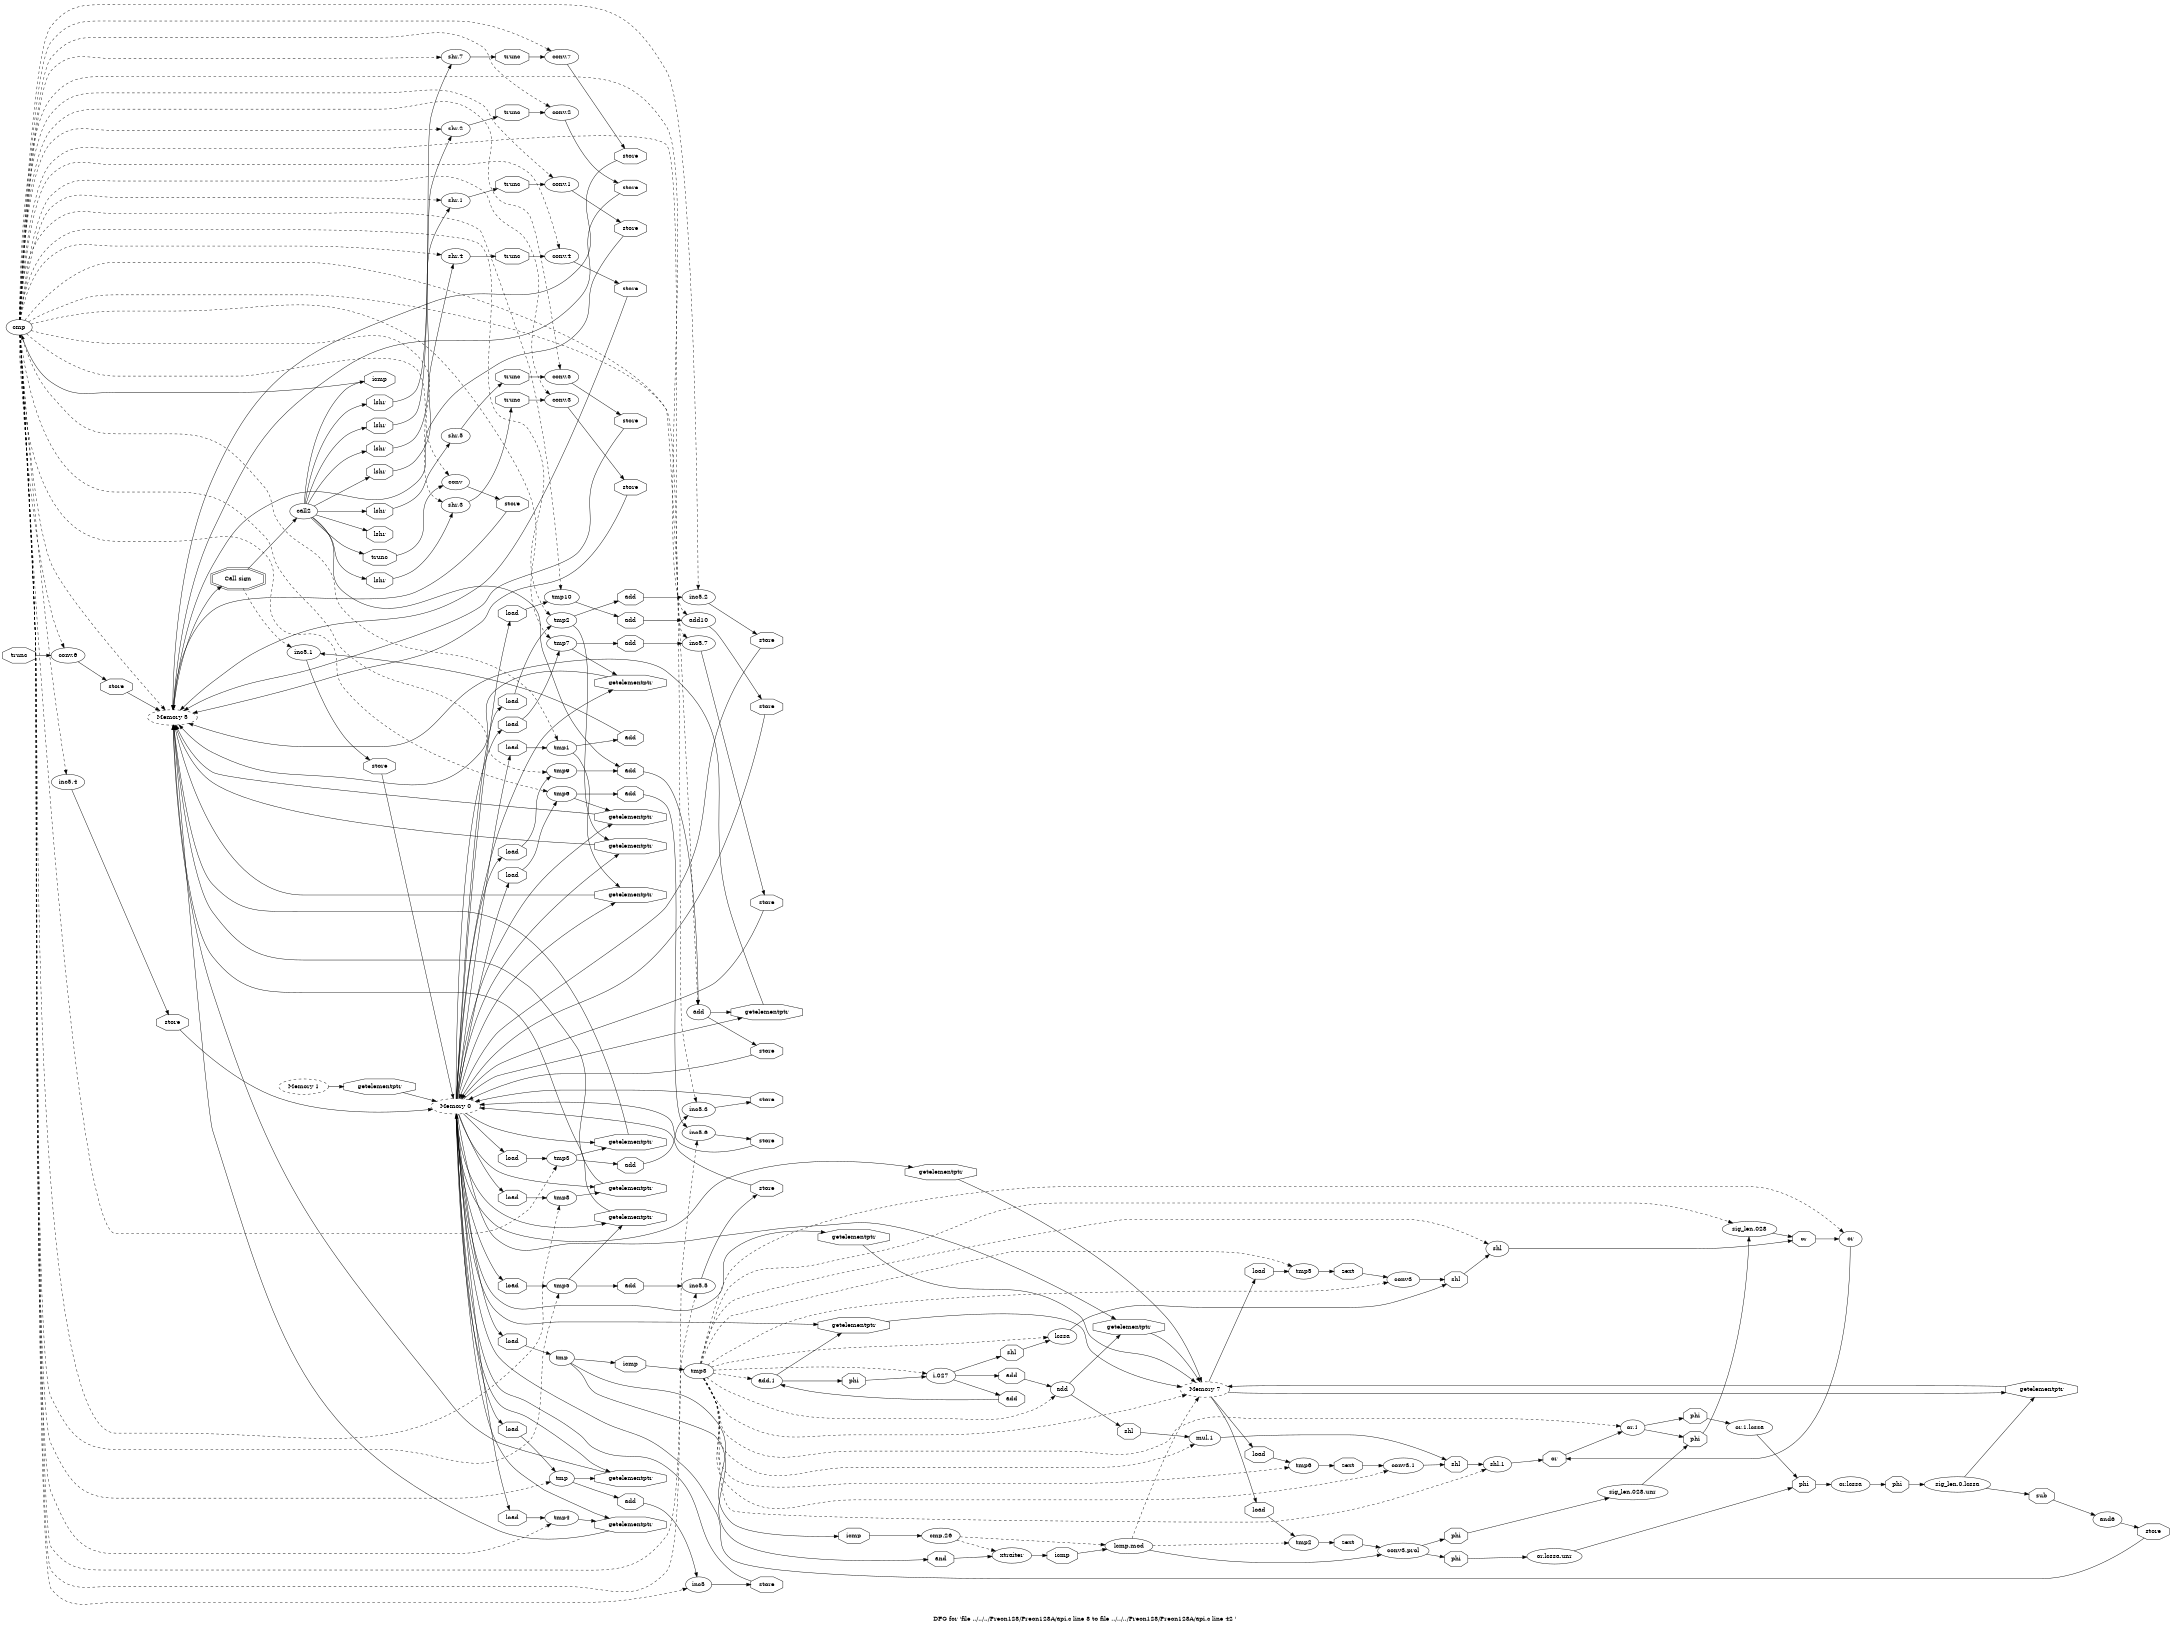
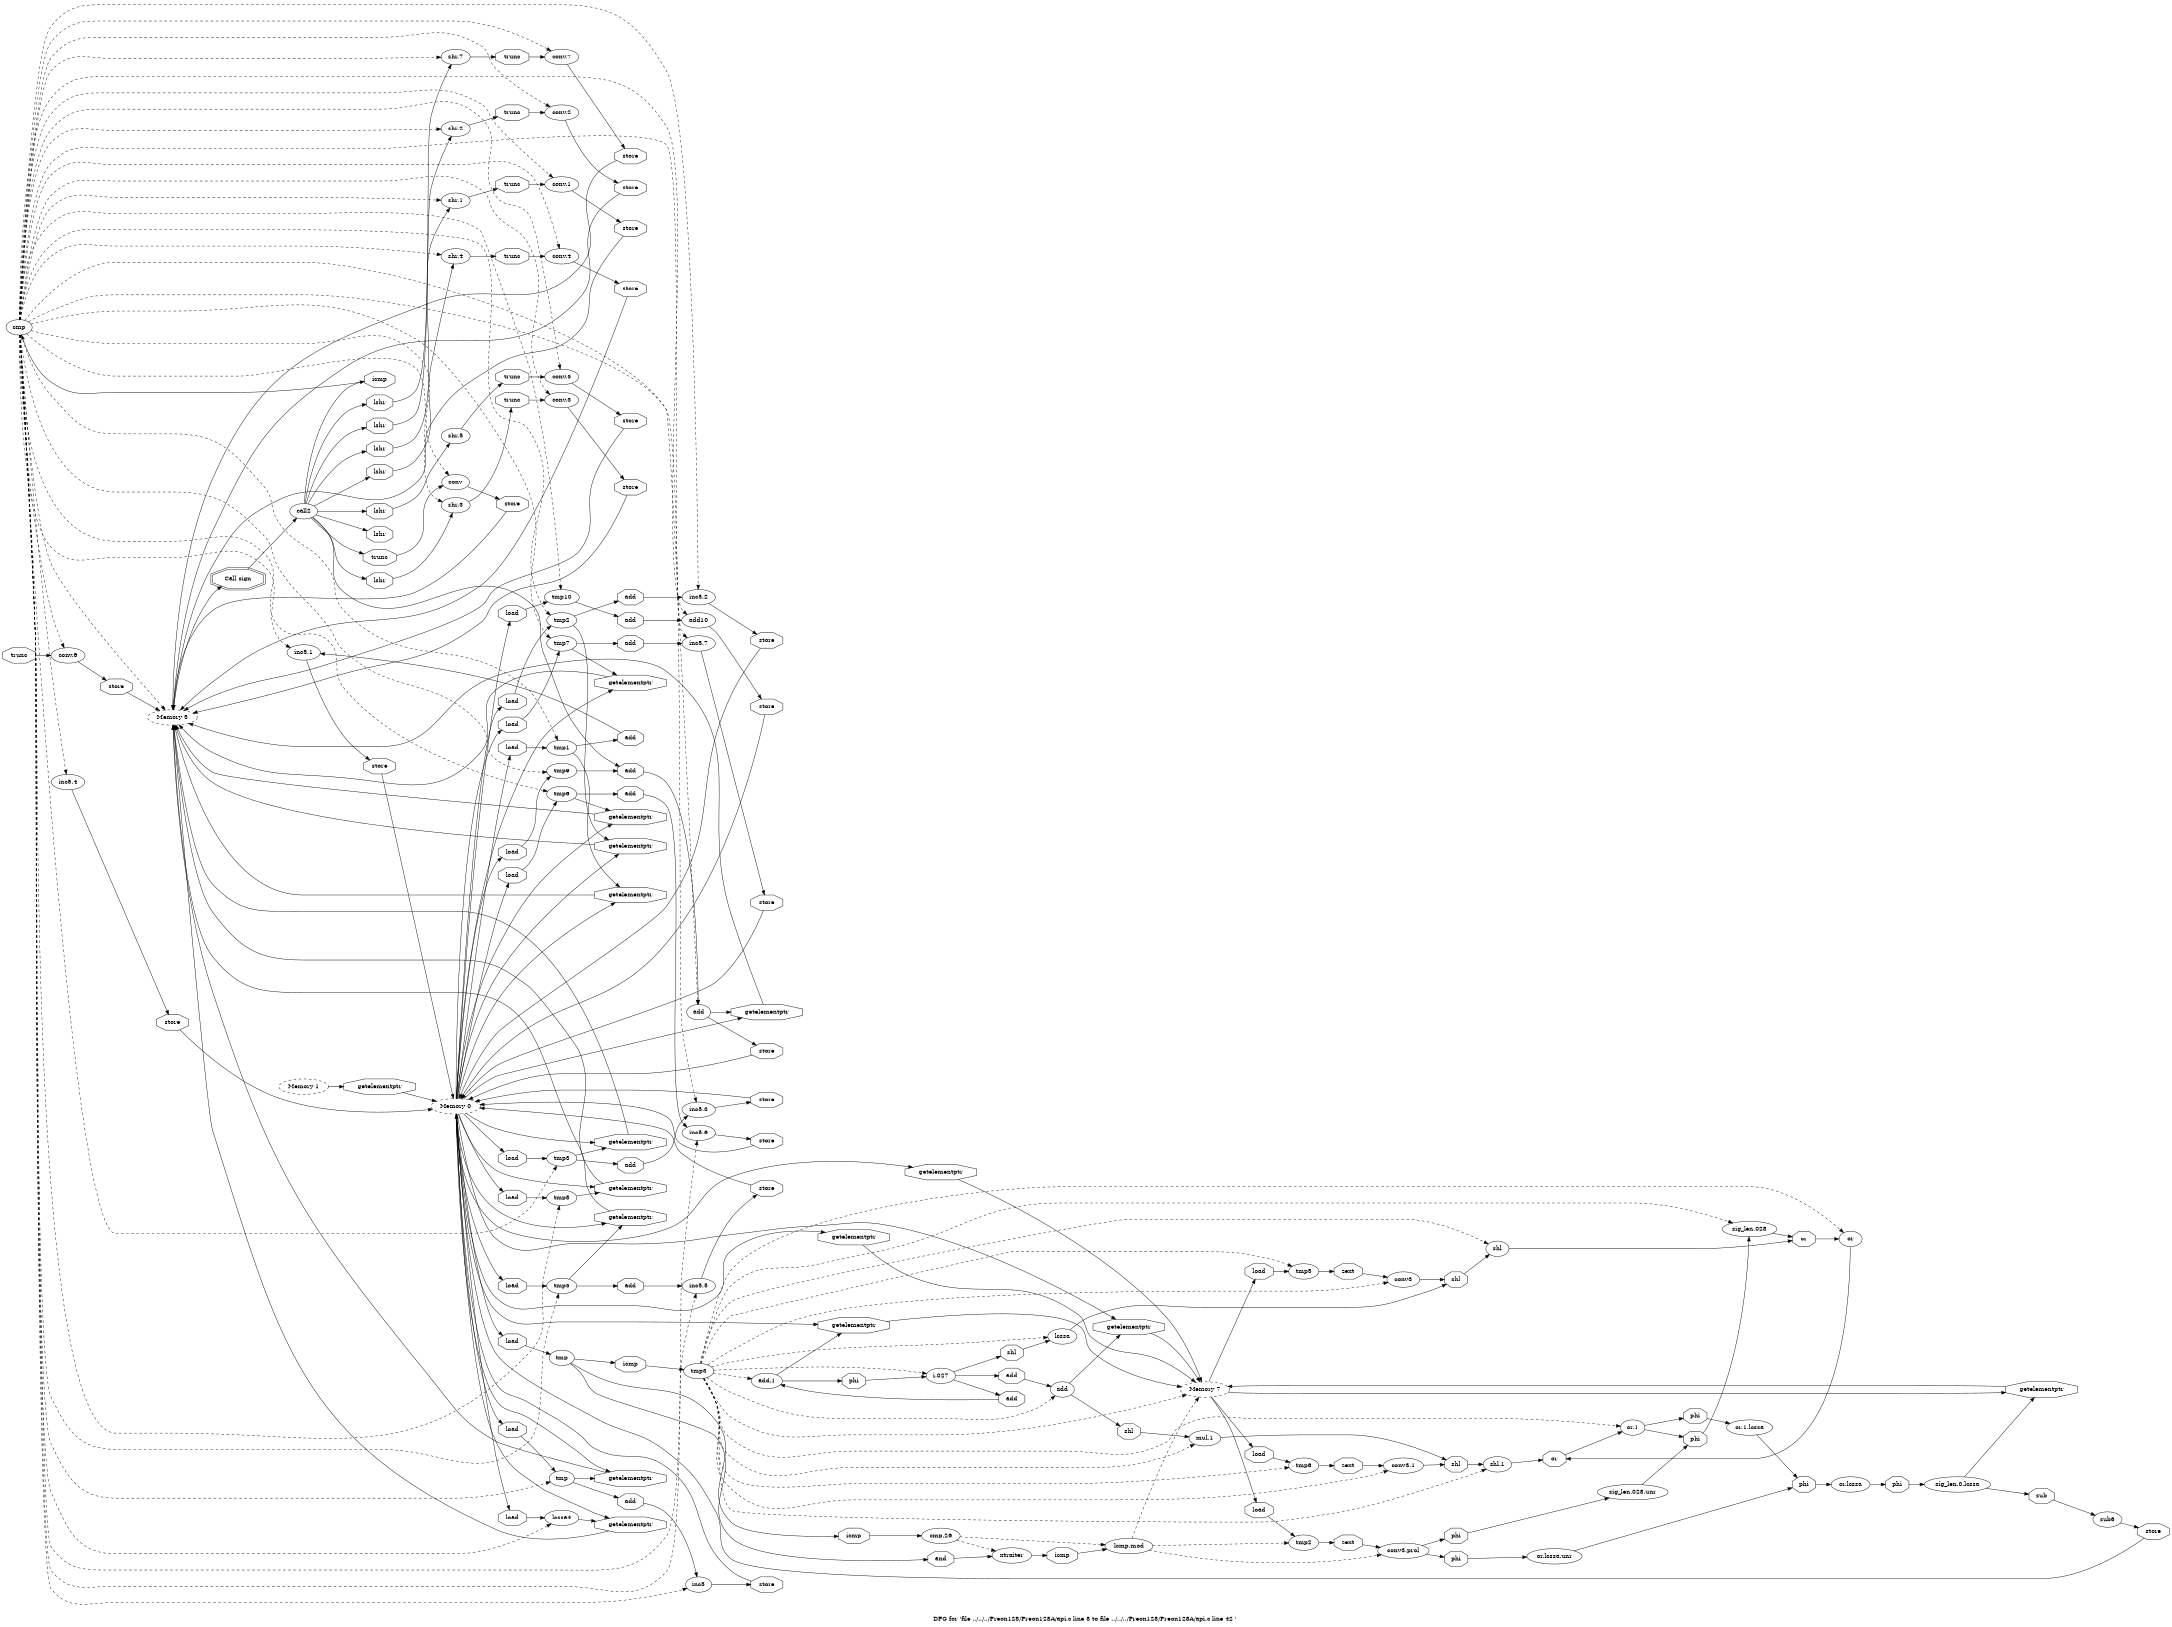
  digraph {
    label="DFG for 'file ../../../Preon128/Preon128A/api.c line 8 to file ../../../Preon128/Preon128A/api.c line 42 ' "
    rankdir=LR
    node [shape=octagon style=solid]
    n1 [label=cmp shape=ellipse]
    n2 [label="Memory 5" shape=ellipse style=dashed]
    n3 [label="conv.6" shape=ellipse]
    n4 [label=tmp6 shape=ellipse]
    n5 [label=tmp10 shape=ellipse]
    n6 [label="inc5.2" shape=ellipse]
    n7 [label="shr.1" shape=ellipse]
    n8 [label=add10 shape=ellipse]
    n9 [label="shr.3" shape=ellipse]
    n10 [label="conv.7" shape=ellipse]
    n11 [label=tmp7 shape=ellipse]
    n12 [label="inc5.7" shape=ellipse]
    n13 [label="conv.2" shape=ellipse]
    n14 [label=tmp8 shape=ellipse]
    n15 [label=tmp1 shape=ellipse]
    n16 [label=tmp2 shape=ellipse]
    n17 [label="inc5.1" shape=ellipse]
    n18 [label=tmp3 shape=ellipse]
    n19 [label="inc5.3" shape=ellipse]
    n20 [label=inc5 shape=ellipse]
    n21 [label=tmp5 shape=ellipse]
    n22 [label="inc5.5" shape=ellipse]
    n23 [label="shr.2" shape=ellipse]
    n24 [label="conv.1" shape=ellipse]
    n25 [label="inc5.6" shape=ellipse]
    n26 [label=conv shape=ellipse]
    n27 [label="conv.4" shape=ellipse]
-   n28 [label=tmp4 shape=ellipse]
+   n28 [label=lcssa4 shape=ellipse]
    n29 [label="shr.4" shape=ellipse]
    n30 [label="conv.5" shape=ellipse]
    n31 [label="conv.3" shape=ellipse]
    n32 [label=tmp shape=ellipse]
    n33 [label=tmp9 shape=ellipse]
    n34 [label=add shape=ellipse]
    n35 [label="shr.7" shape=ellipse]
    n36 [label="inc5.4" shape=ellipse]
    n37 [label="Call sign" shape=doubleoctagon]
    n38 [label=store]
    n39 [label=getelementptr]
    n40 [label=add]
    n41 [label=add]
    n42 [label=store]
    n43 [label=trunc]
    n44 [label=store]
    n45 [label=trunc]
    n46 [label=store]
    n47 [label=getelementptr]
    n48 [label=add]
    n49 [label=store]
    n50 [label=store]
    n51 [label=getelementptr]
    n52 [label=getelementptr]
    n53 [label=add]
    n54 [label="shr.5" shape=ellipse]
    n55 [label=trunc]
    n56 [label=getelementptr]
    n57 [label=add]
    n58 [label=store]
    n59 [label=getelementptr]
    n60 [label=add]
    n61 [label=store]
    n62 [label=store]
    n63 [label=getelementptr]
    n64 [label=add]
    n65 [label=store]
    n66 [label=trunc]
    n67 [label=store]
    n68 [label=store]
    n69 [label=store]
    n70 [label=store]
    n71 [label=getelementptr]
    n72 [label=trunc]
    n73 [label=store]
    n74 [label=store]
    n75 [label=getelementptr]
    n76 [label=add]
    n77 [label=add]
    n78 [label=getelementptr]
    n79 [label=store]
    n80 [label=trunc]
    n81 [label=store]
    n82 [label=call2 shape=ellipse]
    n83 [label="Memory 0" shape=ellipse style=dashed]
    n84 [label=trunc]
    n85 [label=lshr]
    n86 [label=lshr]
    n87 [label=lshr]
    n88 [label=icmp]
    n89 [label=lshr]
    n90 [label=trunc]
    n91 [label=lshr]
    n92 [label=lshr]
    n93 [label=lshr]
    n94 [label=getelementptr]
    n95 [label=load]
    n96 [label=load]
    n97 [label=getelementptr]
    n98 [label=getelementptr]
    n99 [label=load]
    n100 [label=getelementptr]
    n101 [label=load]
    n102 [label=load]
    n103 [label=load]
    n104 [label=load]
    n105 [label=load]
    n106 [label=load]
    n107 [label=getelementptr]
    n108 [label=load]
    n109 [label=load]
    n110 [label=load]
    n111 [label=tmp shape=ellipse]
    n112 [label="Memory 7" shape=ellipse style=dashed]
    n113 [label=icmp]
    n114 [label=and]
    n115 [label=icmp]
    n116 [label=getelementptr]
    n117 [label=load]
    n118 [label=load]
    n119 [label=load]
    n120 [label="Memory 1" shape=ellipse style=dashed]
    n121 [label="cmp.26" shape=ellipse]
    n122 [label=xtraiter shape=ellipse]
    n123 [label=tmp3 shape=ellipse]
    n124 [label="lcmp.mod" shape=ellipse]
    n125 [label=icmp]
    n126 [label=lcssa shape=ellipse]
    n127 [label=shl shape=ellipse]
    n128 [label="sig_len.028" shape=ellipse]
    n129 [label=or shape=ellipse]
    n130 [label="conv3.1" shape=ellipse]
    n131 [label="shl.1" shape=ellipse]
    n132 [label=tmp6 shape=ellipse]
    n133 [label="add.1" shape=ellipse]
    n134 [label="i.027" shape=ellipse]
    n135 [label=add shape=ellipse]
    n136 [label="mul.1" shape=ellipse]
    n137 [label="or.1" shape=ellipse]
    n138 [label=conv3 shape=ellipse]
    n139 [label=tmp5 shape=ellipse]
    n140 [label=tmp2 shape=ellipse]
    n141 [label="conv3.prol" shape=ellipse]
    n142 [label=zext]
    n143 [label=phi]
    n144 [label=phi]
    n145 [label=phi]
    n146 [label="sig_len.0.lcssa" shape=ellipse]
    n147 [label=sub]
-   n148 [label=and6 shape=ellipse]
+   n148 [label=sub6 shape=ellipse]
    n149 [label=store]
    n150 [label=shl]
    n151 [label=or]
    n152 [label=shl]
    n153 [label=or]
    n154 [label=phi]
    n155 [label="or.lcssa" shape=ellipse]
    n156 [label=phi]
    n157 [label=shl]
    n158 [label=zext]
    n159 [label=phi]
    n160 [label=add]
    n161 [label=add]
    n162 [label="or.lcssa.unr" shape=ellipse]
    n163 [label="sig_len.028.unr" shape=ellipse]
    n164 [label=shl]
    n165 [label=phi]
    n166 [label=zext]
    n167 [label="or.1.lcssa" shape=ellipse]
    n1 -> n2 [style=dashed]
    n1 -> n3 [style=dashed]
    n1 -> n4 [style=dashed]
    n1 -> n5 [style=dashed]
    n1 -> n6 [style=dashed]
    n1 -> n7 [style=dashed]
    n1 -> n8 [style=dashed]
    n1 -> n9 [style=dashed]
    n1 -> n10 [style=dashed]
    n1 -> n11 [style=dashed]
    n1 -> n12 [style=dashed]
    n1 -> n13 [style=dashed]
    n1 -> n14 [style=dashed]
    n1 -> n15 [style=dashed]
    n1 -> n16 [style=dashed]
-   n37 -> n17 [style=dashed]
+   n1 -> n17 [style=dashed]
    n1 -> n18 [style=dashed]
    n1 -> n19 [style=dashed]
    n1 -> n20 [style=dashed]
    n1 -> n21 [style=dashed]
    n1 -> n22 [style=dashed]
    n1 -> n23 [style=dashed]
    n1 -> n24 [style=dashed]
    n1 -> n25 [style=dashed]
    n1 -> n26 [style=dashed]
    n1 -> n27 [style=dashed]
    n1 -> n28 [style=dashed]
    n1 -> n29 [style=dashed]
    n1 -> n30 [style=dashed]
    n1 -> n31 [style=dashed]
    n1 -> n32 [style=dashed]
    n1 -> n33 [style=dashed]
    n1 -> n34 [style=dashed]
    n1 -> n35 [style=dashed]
    n1 -> n36 [style=dashed]
    n2 -> n37
    n3 -> n38
    n4 -> n39
    n4 -> n40
    n5 -> n41
    n6 -> n42
    n7 -> n43
    n8 -> n44
    n9 -> n45
    n10 -> n46
    n11 -> n47
    n11 -> n48
    n12 -> n49
    n13 -> n50
    n14 -> n51
    n15 -> n52
    n15 -> n53
    n16 -> n56
    n16 -> n57
    n17 -> n58
    n18 -> n59
    n18 -> n60
    n19 -> n61
    n20 -> n62
    n21 -> n63
    n21 -> n64
    n22 -> n65
    n23 -> n66
    n24 -> n67
    n25 -> n68
    n26 -> n69
    n27 -> n70
    n28 -> n71
    n29 -> n72
    n30 -> n73
    n31 -> n74
    n32 -> n75
    n32 -> n76
    n33 -> n77
    n34 -> n78
    n34 -> n79
    n35 -> n80
    n36 -> n81
    n37 -> n82
    n38 -> n2
    n39 -> n2
    n40 -> n25
    n41 -> n8
    n42 -> n83
    n43 -> n24
    n44 -> n83
    n45 -> n31
    n46 -> n2
    n47 -> n2
    n48 -> n12
    n49 -> n83
    n50 -> n2
    n51 -> n2
    n52 -> n2
    n53 -> n17
    n54 -> n55
    n55 -> n30
    n56 -> n2
    n57 -> n6
    n58 -> n83
    n59 -> n2
    n60 -> n19
    n61 -> n83
    n62 -> n83
    n63 -> n2
    n64 -> n22
    n65 -> n83
    n66 -> n13
    n67 -> n2
    n68 -> n83
    n69 -> n2
    n70 -> n2
    n71 -> n2
    n72 -> n27
    n73 -> n2
    n74 -> n2
    n75 -> n2
    n76 -> n20
    n77 -> n34
    n78 -> n2
    n79 -> n83
    n80 -> n10
    n81 -> n83
    n82 -> n77
    n82 -> n85
    n82 -> n86
    n82 -> n87
    n82 -> n88
    n82 -> n89
    n82 -> n90
    n82 -> n91
    n82 -> n92
    n82 -> n93
    n83 -> n39
    n83 -> n47
    n83 -> n51
    n83 -> n52
    n83 -> n56
    n83 -> n59
    n83 -> n63
    n83 -> n71
    n83 -> n75
    n83 -> n78
    n83 -> n95
    n83 -> n96
    n83 -> n97
    n83 -> n98
    n83 -> n99
    n83 -> n100
    n83 -> n101
    n83 -> n102
    n83 -> n103
    n83 -> n104
    n83 -> n105
    n83 -> n106
    n83 -> n107
    n83 -> n108
    n83 -> n109
    n83 -> n110
    n84 -> n3
    n86 -> n7
    n87 -> n9
    n88 -> n1
    n89 -> n23
    n90 -> n26
    n91 -> n29
    n92 -> n54
    n93 -> n35
    n94 -> n83
    n95 -> n5
    n96 -> n111
    n97 -> n112
    n98 -> n112
    n99 -> n11
    n100 -> n112
    n101 -> n16
    n102 -> n15
    n103 -> n18
    n104 -> n21
    n105 -> n32
    n106 -> n4
    n107 -> n112
    n108 -> n14
    n109 -> n33
    n110 -> n28
    n111 -> n113
    n111 -> n114
    n111 -> n115
    n112 -> n116
    n112 -> n117
    n112 -> n118
    n112 -> n119
    n113 -> n121
    n114 -> n122
    n115 -> n123
    n116 -> n112
    n117 -> n132
    n118 -> n139
    n119 -> n140
    n120 -> n94
    n121 -> n122 [style=dashed]
    n121 -> n124 [style=dashed]
    n122 -> n125
    n123 -> n112 [style=dashed]
    n123 -> n126 [style=dashed]
    n123 -> n127 [style=dashed]
    n123 -> n128 [style=dashed]
    n123 -> n129 [style=dashed]
    n123 -> n130 [style=dashed]
    n123 -> n131 [style=dashed]
    n123 -> n132 [style=dashed]
    n123 -> n133 [style=dashed]
    n123 -> n134 [style=dashed]
    n123 -> n135 [style=dashed]
    n123 -> n136 [style=dashed]
    n123 -> n137 [style=dashed]
    n123 -> n138 [style=dashed]
    n123 -> n139 [style=dashed]
    n124 -> n112 [style=dashed]
    n124 -> n140 [style=dashed]
-   n124 -> n141 [style=solid]
+   n124 -> n141 [style=dashed]
    n125 -> n124
    n126 -> n150
    n127 -> n151
    n128 -> n151
    n129 -> n153
    n130 -> n157
    n131 -> n153
    n132 -> n158
    n133 -> n100
    n133 -> n159
    n134 -> n152
    n134 -> n160
    n134 -> n161
    n135 -> n98
    n135 -> n164
    n136 -> n157
    n137 -> n154
    n137 -> n165
    n138 -> n150
    n139 -> n166
    n140 -> n142
    n141 -> n143
    n141 -> n144
    n142 -> n141
    n143 -> n162
    n144 -> n163
    n145 -> n146
    n146 -> n116
    n146 -> n147
    n147 -> n148
    n148 -> n149
    n149 -> n83
    n150 -> n127
    n151 -> n129
    n152 -> n126
    n153 -> n137
    n154 -> n128
    n155 -> n145
    n156 -> n155
    n157 -> n131
    n158 -> n130
    n159 -> n134
    n160 -> n133
    n161 -> n135
    n162 -> n156
    n163 -> n154
    n164 -> n136
    n165 -> n167
    n166 -> n138
    n167 -> n156
  }
